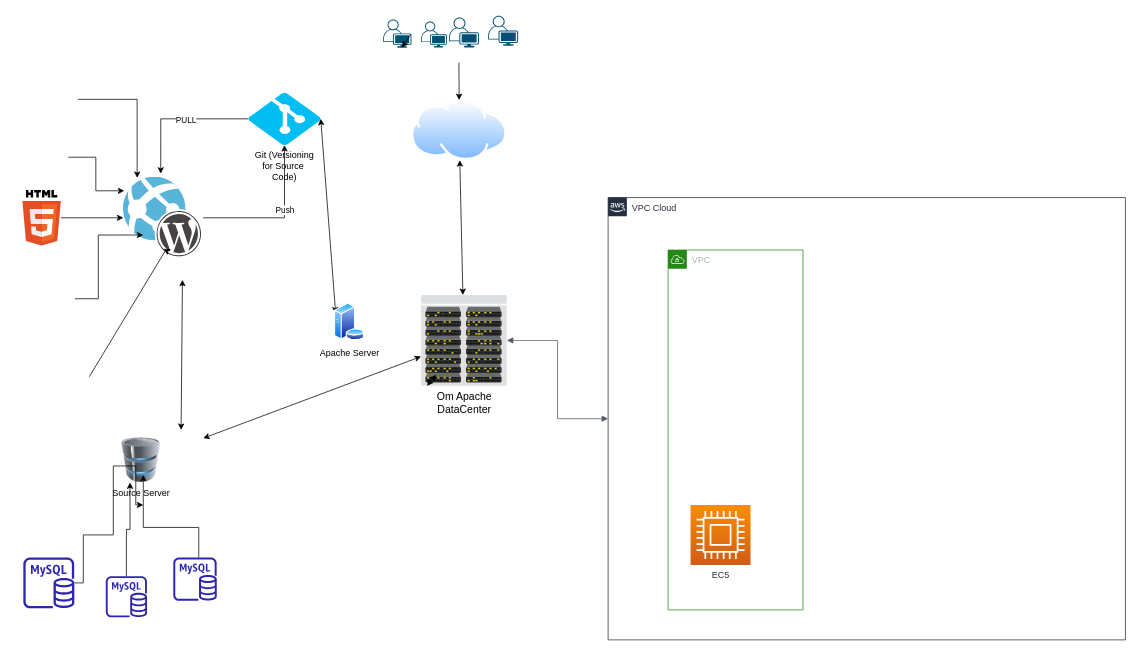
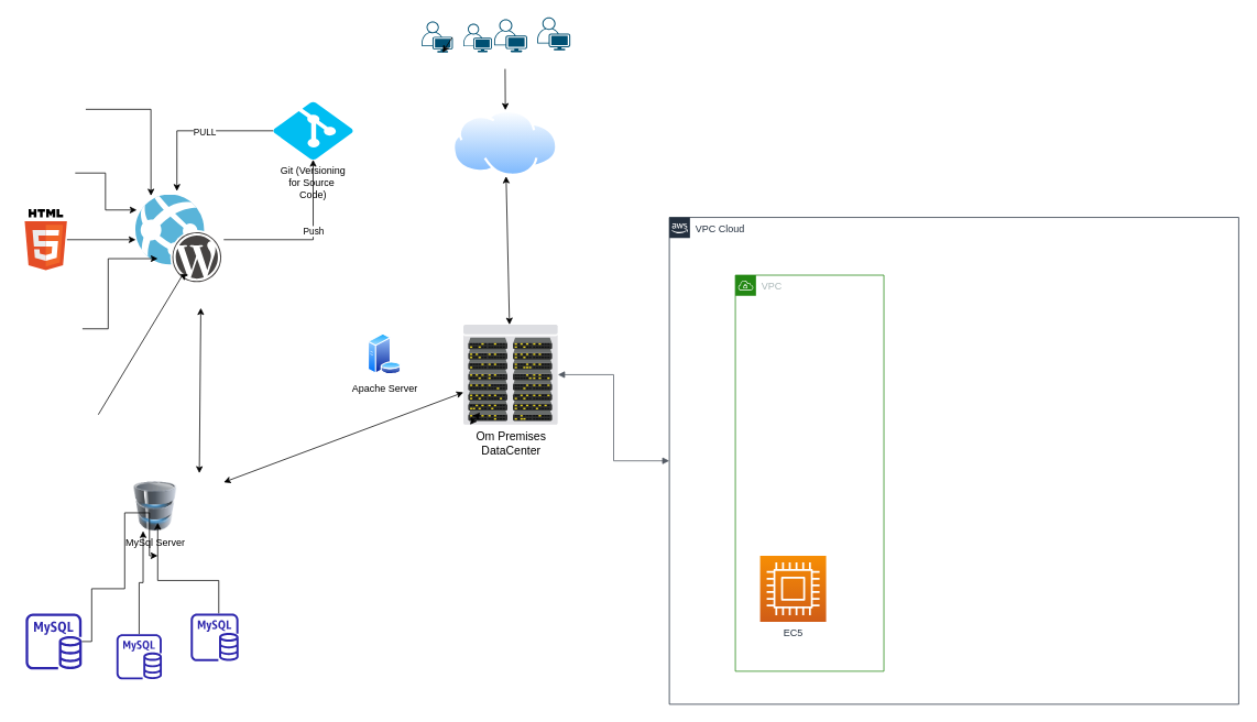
  <mxCell id="0" />
  <mxCell id="1" parent="0" />
- <mxCell id="2" value="Source Server&lt;br&gt;" style="image;html=1;image=img/lib/clip_art/computers/Database_128x128.png" vertex="1" parent="1"><mxGeometry x="157.3" y="583" width="60" height="60" as="geometry" /></mxCell>
+ <mxCell id="2" value="MySql Server&lt;br&gt;" style="image;html=1;image=img/lib/clip_art/computers/Database_128x128.png" vertex="1" parent="1"><mxGeometry x="157.3" y="583" width="60" height="60" as="geometry" /></mxCell>
  <mxCell id="3" style="edgeStyle=orthogonalEdgeStyle;rounded=0;orthogonalLoop=1;jettySize=auto;html=1;entryX=0.468;entryY=-0.041;entryDx=0;entryDy=0;entryPerimeter=0;" edge="1" parent="1" source="27" target="7"><mxGeometry relative="1" as="geometry"><mxPoint x="474.33" y="73" as="sourcePoint" /><mxPoint x="310.075" y="278.241" as="targetPoint" /></mxGeometry></mxCell>
  <mxCell id="4" value="PULL" style="edgeLabel;html=1;align=center;verticalAlign=middle;resizable=0;points=[];" vertex="1" connectable="0" parent="3"><mxGeometry x="-0.119" y="1" relative="1" as="geometry"><mxPoint as="offset" /></mxGeometry></mxCell>
  <mxCell id="5" style="edgeStyle=orthogonalEdgeStyle;rounded=0;orthogonalLoop=1;jettySize=auto;html=1;entryX=0.5;entryY=1;entryDx=0;entryDy=0;entryPerimeter=0;" edge="1" parent="1" source="7" target="27"><mxGeometry relative="1" as="geometry" /></mxCell>
  <mxCell id="6" value="Push" style="edgeLabel;html=1;align=center;verticalAlign=middle;resizable=0;points=[];" vertex="1" connectable="0" parent="5"><mxGeometry x="0.537" y="-4" relative="1" as="geometry"><mxPoint x="-4" y="39" as="offset" /></mxGeometry></mxCell>
  <mxCell id="7" value="" style="image;sketch=0;aspect=fixed;html=1;points=[];align=center;fontSize=12;image=img/lib/mscae/WebAppWordPress.svg;imageBorder=none;" vertex="1" parent="1"><mxGeometry x="163.4" y="235.61" width="106.6" height="108.78" as="geometry" /></mxCell>
  <mxCell id="8" style="edgeStyle=orthogonalEdgeStyle;rounded=0;orthogonalLoop=1;jettySize=auto;html=1;entryX=0.012;entryY=0.169;entryDx=0;entryDy=0;entryPerimeter=0;" edge="1" parent="1" source="9" target="7"><mxGeometry relative="1" as="geometry" /></mxCell>
  <mxCell id="9" value="" style="shape=image;html=1;verticalAlign=top;verticalLabelPosition=bottom;labelBackgroundColor=#ffffff;imageAspect=0;aspect=fixed;image=https://cdn2.iconfinder.com/data/icons/boxicons-solid-vol-2/24/bxs-file-css-128.png" vertex="1" parent="1"><mxGeometry x="20" y="174.22" width="70" height="70" as="geometry" /></mxCell>
  <mxCell id="10" style="edgeStyle=orthogonalEdgeStyle;rounded=0;orthogonalLoop=1;jettySize=auto;html=1;" edge="1" parent="1" source="11" target="7"><mxGeometry relative="1" as="geometry" /></mxCell>
  <mxCell id="11" value="" style="dashed=0;outlineConnect=0;html=1;align=center;labelPosition=center;verticalLabelPosition=bottom;verticalAlign=top;shape=mxgraph.weblogos.html5" vertex="1" parent="1"><mxGeometry x="28.8" y="253" width="51.2" height="74" as="geometry" /></mxCell>
  <mxCell id="12" style="edgeStyle=none;rounded=0;orthogonalLoop=1;jettySize=auto;html=1;exitX=1;exitY=0.5;exitDx=0;exitDy=0;" edge="1" parent="1" source="13" target="25"><mxGeometry relative="1" as="geometry"><Array as="points"><mxPoint x="220" y="333" /></Array></mxGeometry></mxCell>
  <mxCell id="13" value="" style="shape=image;html=1;verticalAlign=top;verticalLabelPosition=bottom;labelBackgroundColor=#ffffff;imageAspect=0;aspect=fixed;image=https://cdn4.iconfinder.com/data/icons/Mobile-Icons/128/03_photos.png" vertex="1" parent="1"><mxGeometry x="20" y="453" width="98" height="98" as="geometry" /></mxCell>
  <mxCell id="14" style="edgeStyle=orthogonalEdgeStyle;rounded=0;orthogonalLoop=1;jettySize=auto;html=1;entryX=0.25;entryY=0.711;entryDx=0;entryDy=0;entryPerimeter=0;" edge="1" parent="1" source="15" target="7"><mxGeometry relative="1" as="geometry"><Array as="points"><mxPoint x="130" y="398" /><mxPoint x="130" y="313" /></Array></mxGeometry></mxCell>
  <mxCell id="15" value="" style="shape=image;html=1;verticalAlign=top;verticalLabelPosition=bottom;labelBackgroundColor=#ffffff;imageAspect=0;aspect=fixed;image=https://cdn4.iconfinder.com/data/icons/file-extension-names-vol-5-1/512/23-128.png" vertex="1" parent="1"><mxGeometry x="28.8" y="363" width="70" height="70" as="geometry" /></mxCell>
  <mxCell id="16" style="edgeStyle=orthogonalEdgeStyle;rounded=0;orthogonalLoop=1;jettySize=auto;html=1;entryX=0.173;entryY=0.011;entryDx=0;entryDy=0;entryPerimeter=0;" edge="1" parent="1" source="17" target="7"><mxGeometry relative="1" as="geometry" /></mxCell>
  <mxCell id="17" value="" style="shape=image;html=1;verticalAlign=top;verticalLabelPosition=bottom;labelBackgroundColor=#ffffff;imageAspect=0;aspect=fixed;image=https://cdn1.iconfinder.com/data/icons/unicons-line-vol-4/24/java-script-128.png" vertex="1" parent="1"><mxGeometry x="24.8" y="93" width="78" height="78" as="geometry" /></mxCell>
  <mxCell id="18" style="edgeStyle=orthogonalEdgeStyle;rounded=0;orthogonalLoop=1;jettySize=auto;html=1;entryX=0;entryY=1;entryDx=0;entryDy=0;" edge="1" parent="1" source="19" target="26"><mxGeometry relative="1" as="geometry"><mxPoint x="150" y="648" as="targetPoint" /><Array as="points"><mxPoint x="110" y="777" /><mxPoint x="110" y="713" /><mxPoint x="150" y="713" /><mxPoint x="150" y="621" /><mxPoint x="180" y="621" /></Array></mxGeometry></mxCell>
  <mxCell id="19" value="" style="sketch=0;outlineConnect=0;fontColor=#232F3E;gradientColor=none;fillColor=#2E27AD;strokeColor=none;dashed=0;verticalLabelPosition=bottom;verticalAlign=top;align=center;html=1;fontSize=12;fontStyle=0;aspect=fixed;pointerEvents=1;shape=mxgraph.aws4.rds_mysql_instance;" vertex="1" parent="1"><mxGeometry x="30" y="743" width="68" height="68" as="geometry" /></mxCell>
  <mxCell id="20" style="edgeStyle=orthogonalEdgeStyle;rounded=0;orthogonalLoop=1;jettySize=auto;html=1;" edge="1" parent="1" source="21"><mxGeometry relative="1" as="geometry"><mxPoint x="190" y="633" as="targetPoint" /><Array as="points"><mxPoint x="264" y="703" /><mxPoint x="190" y="703" /></Array></mxGeometry></mxCell>
  <mxCell id="21" value="" style="sketch=0;outlineConnect=0;fontColor=#232F3E;gradientColor=none;fillColor=#2E27AD;strokeColor=none;dashed=0;verticalLabelPosition=bottom;verticalAlign=top;align=center;html=1;fontSize=12;fontStyle=0;aspect=fixed;pointerEvents=1;shape=mxgraph.aws4.rds_mysql_instance;" vertex="1" parent="1"><mxGeometry x="230" y="743" width="58" height="58" as="geometry" /></mxCell>
  <mxCell id="22" style="edgeStyle=orthogonalEdgeStyle;rounded=0;orthogonalLoop=1;jettySize=auto;html=1;entryX=0.25;entryY=1;entryDx=0;entryDy=0;" edge="1" parent="1" source="24" target="2"><mxGeometry relative="1" as="geometry"><mxPoint x="160" y="793" as="sourcePoint" /><mxPoint x="180" y="663" as="targetPoint" /><Array as="points" /></mxGeometry></mxCell>
- <mxCell id="23" value="&lt;font style=&quot;font-size: 14px;&quot;&gt;Om Apache &lt;br&gt;DataCenter&lt;/font&gt;" style="verticalLabelPosition=bottom;sketch=0;aspect=fixed;html=1;verticalAlign=top;strokeColor=none;align=center;outlineConnect=0;shape=mxgraph.citrix.datacenter;" vertex="1" parent="1"><mxGeometry x="560.5" y="393" width="114.44" height="121.18" as="geometry" /></mxCell>
+ <mxCell id="23" value="&lt;font style=&quot;font-size: 14px;&quot;&gt;Om Premises &lt;br&gt;DataCenter&lt;/font&gt;" style="verticalLabelPosition=bottom;sketch=0;aspect=fixed;html=1;verticalAlign=top;strokeColor=none;align=center;outlineConnect=0;shape=mxgraph.citrix.datacenter;" vertex="1" parent="1"><mxGeometry x="560.5" y="393" width="114.44" height="121.18" as="geometry" /></mxCell>
  <mxCell id="24" value="" style="sketch=0;outlineConnect=0;fontColor=#232F3E;gradientColor=none;fillColor=#2E27AD;strokeColor=none;dashed=0;verticalLabelPosition=bottom;verticalAlign=top;align=center;html=1;fontSize=12;fontStyle=0;aspect=fixed;pointerEvents=1;shape=mxgraph.aws4.rds_mysql_instance;" vertex="1" parent="1"><mxGeometry x="140" y="768" width="55" height="55" as="geometry" /></mxCell>
  <mxCell id="25" value="" style="shape=image;html=1;verticalAlign=top;verticalLabelPosition=bottom;labelBackgroundColor=#ffffff;imageAspect=0;aspect=fixed;image=https://cdn1.iconfinder.com/data/icons/Vista-Inspirate_1.0/128x128/apps/debian.png" vertex="1" parent="1"><mxGeometry x="217.3" y="322.4" width="50.3" height="50.3" as="geometry" /></mxCell>
  <mxCell id="26" value="" style="shape=image;html=1;verticalAlign=top;verticalLabelPosition=bottom;labelBackgroundColor=#ffffff;imageAspect=0;aspect=fixed;image=https://cdn1.iconfinder.com/data/icons/Vista-Inspirate_1.0/128x128/apps/debian.png" vertex="1" parent="1"><mxGeometry x="190" y="573" width="100" height="100" as="geometry" /></mxCell>
  <mxCell id="27" value="Git (Versioning&lt;br&gt;for Source&amp;nbsp;&lt;br&gt;Code)&lt;br&gt;" style="verticalLabelPosition=bottom;html=1;verticalAlign=top;align=center;strokeColor=none;fillColor=#00BEF2;shape=mxgraph.azure.git_repository;" vertex="1" parent="1"><mxGeometry x="330" y="123" width="96.7" height="70" as="geometry" /></mxCell>
  <mxCell id="28" value="" style="endArrow=classic;startArrow=classic;html=1;rounded=0;" edge="1" parent="1" source="26" target="25"><mxGeometry width="50" height="50" relative="1" as="geometry"><mxPoint x="220" y="503" as="sourcePoint" /><mxPoint x="270" y="453" as="targetPoint" /></mxGeometry></mxCell>
  <mxCell id="29" style="edgeStyle=none;rounded=0;orthogonalLoop=1;jettySize=auto;html=1;" edge="1" parent="1" target="33"><mxGeometry relative="1" as="geometry"><mxPoint x="611" y="83" as="sourcePoint" /></mxGeometry></mxCell>
  <mxCell id="30" value="" style="points=[[0.35,0,0],[0.98,0.51,0],[1,0.71,0],[0.67,1,0],[0,0.795,0],[0,0.65,0]];verticalLabelPosition=bottom;sketch=0;html=1;verticalAlign=top;aspect=fixed;align=center;pointerEvents=1;shape=mxgraph.cisco19.user;fillColor=#005073;strokeColor=none;" vertex="1" parent="1"><mxGeometry x="510" y="25.5" width="37.66" height="37.66" as="geometry" /></mxCell>
  <mxCell id="31" value="" style="points=[[0.35,0,0],[0.98,0.51,0],[1,0.71,0],[0.67,1,0],[0,0.795,0],[0,0.65,0]];verticalLabelPosition=bottom;sketch=0;html=1;verticalAlign=top;aspect=fixed;align=center;pointerEvents=1;shape=mxgraph.cisco19.user;fillColor=#005073;strokeColor=none;" vertex="1" parent="1"><mxGeometry x="650" y="20.5" width="40" height="40" as="geometry" /></mxCell>
  <mxCell id="32" value="" style="endArrow=classic;startArrow=classic;html=1;rounded=0;" edge="1" parent="1" source="23" target="33"><mxGeometry width="50" height="50" relative="1" as="geometry"><mxPoint x="606" y="403" as="sourcePoint" /><mxPoint x="604.44" y="244.22" as="targetPoint" /></mxGeometry></mxCell>
  <mxCell id="33" value="" style="image;aspect=fixed;perimeter=ellipsePerimeter;html=1;align=center;shadow=0;dashed=0;spacingTop=3;image=img/lib/active_directory/internet_cloud.svg;" vertex="1" parent="1"><mxGeometry x="547.66" y="133" width="127.28" height="80.19" as="geometry" /></mxCell>
  <mxCell id="34" value="" style="shape=image;html=1;verticalAlign=top;verticalLabelPosition=bottom;labelBackgroundColor=#ffffff;imageAspect=0;aspect=fixed;image=https://cdn1.iconfinder.com/data/icons/Vista-Inspirate_1.0/128x128/apps/debian.png" vertex="1" parent="1"><mxGeometry x="520.5" y="474.18" width="40" height="40" as="geometry" /></mxCell>
- <mxCell id="35" value="" style="endArrow=classic;startArrow=classic;html=1;rounded=0;exitX=0;exitY=0.25;exitDx=0;exitDy=0;entryX=1;entryY=0.5;entryDx=0;entryDy=0;entryPerimeter=0;" edge="1" parent="1" source="37" target="27"><mxGeometry width="50" height="50" relative="1" as="geometry"><mxPoint x="215" y="377" as="sourcePoint" /><mxPoint x="460" y="93" as="targetPoint" /></mxGeometry></mxCell>
  <mxCell id="36" value="" style="endArrow=classic;startArrow=classic;html=1;rounded=0;entryX=1;entryY=0.5;entryDx=0;entryDy=0;entryPerimeter=0;" edge="1" parent="1" source="23"><mxGeometry width="50" height="50" relative="1" as="geometry"><mxPoint x="509.7" y="433.899" as="sourcePoint" /><mxPoint x="270" y="584" as="targetPoint" /></mxGeometry></mxCell>
  <mxCell id="37" value="Apache Server" style="image;aspect=fixed;perimeter=ellipsePerimeter;html=1;align=center;shadow=0;dashed=0;spacingTop=3;image=img/lib/active_directory/database_server.svg;" vertex="1" parent="1"><mxGeometry x="444.5" y="403.58" width="41" height="50" as="geometry" /></mxCell>
  <mxCell id="38" value="" style="endArrow=classic;startArrow=classic;html=1;rounded=0;entryX=1;entryY=0.5;entryDx=0;entryDy=0;entryPerimeter=0;" edge="1" parent="1" source="23"><mxGeometry width="50" height="50" relative="1" as="geometry"><mxPoint x="560.5" y="490.18" as="sourcePoint" /><mxPoint x="580.5" y="499.33" as="targetPoint" /></mxGeometry></mxCell>
  <mxCell id="39" value="VPC Cloud" style="points=[[0,0],[0.25,0],[0.5,0],[0.75,0],[1,0],[1,0.25],[1,0.5],[1,0.75],[1,1],[0.75,1],[0.5,1],[0.25,1],[0,1],[0,0.75],[0,0.5],[0,0.25]];outlineConnect=0;gradientColor=none;html=1;whiteSpace=wrap;fontSize=12;fontStyle=0;container=1;pointerEvents=0;collapsible=0;recursiveResize=0;shape=mxgraph.aws4.group;grIcon=mxgraph.aws4.group_aws_cloud_alt;strokeColor=#232F3E;fillColor=none;verticalAlign=top;align=left;spacingLeft=30;fontColor=#232F3E;dashed=0;" vertex="1" parent="1"><mxGeometry x="810" y="263" width="690" height="590" as="geometry" /></mxCell>
  <mxCell id="40" value="VPC" style="points=[[0,0],[0.25,0],[0.5,0],[0.75,0],[1,0],[1,0.25],[1,0.5],[1,0.75],[1,1],[0.75,1],[0.5,1],[0.25,1],[0,1],[0,0.75],[0,0.5],[0,0.25]];outlineConnect=0;gradientColor=none;html=1;whiteSpace=wrap;fontSize=12;fontStyle=0;container=1;pointerEvents=0;collapsible=0;recursiveResize=0;shape=mxgraph.aws4.group;grIcon=mxgraph.aws4.group_vpc;strokeColor=#248814;fillColor=none;verticalAlign=top;align=left;spacingLeft=30;fontColor=#AAB7B8;dashed=0;" vertex="1" parent="39"><mxGeometry x="80" y="70" width="180" height="480" as="geometry" /></mxCell>
  <mxCell id="41" value="EC5&lt;br&gt;" style="sketch=0;points=[[0,0,0],[0.25,0,0],[0.5,0,0],[0.75,0,0],[1,0,0],[0,1,0],[0.25,1,0],[0.5,1,0],[0.75,1,0],[1,1,0],[0,0.25,0],[0,0.5,0],[0,0.75,0],[1,0.25,0],[1,0.5,0],[1,0.75,0]];outlineConnect=0;fontColor=#232F3E;gradientColor=#F78E04;gradientDirection=north;fillColor=#D05C17;strokeColor=#ffffff;dashed=0;verticalLabelPosition=bottom;verticalAlign=top;align=center;html=1;fontSize=12;fontStyle=0;aspect=fixed;shape=mxgraph.aws4.resourceIcon;resIcon=mxgraph.aws4.compute;" vertex="1" parent="40"><mxGeometry x="30" y="340" width="80" height="80" as="geometry" /></mxCell>
  <mxCell id="42" value="" style="edgeStyle=orthogonalEdgeStyle;html=1;endArrow=block;elbow=vertical;startArrow=block;startFill=1;endFill=1;strokeColor=#545B64;rounded=0;" edge="1" parent="1" source="23" target="39"><mxGeometry width="100" relative="1" as="geometry"><mxPoint x="680" y="233" as="sourcePoint" /><mxPoint x="740" y="371.7" as="targetPoint" /></mxGeometry></mxCell>
  <mxCell id="43" style="edgeStyle=none;rounded=0;orthogonalLoop=1;jettySize=auto;html=1;exitX=0.98;exitY=0.51;exitDx=0;exitDy=0;exitPerimeter=0;entryX=0.67;entryY=1;entryDx=0;entryDy=0;entryPerimeter=0;" edge="1" parent="1" source="30" target="30"><mxGeometry relative="1" as="geometry" /></mxCell>
  <mxCell id="44" value="" style="points=[[0.35,0,0],[0.98,0.51,0],[1,0.71,0],[0.67,1,0],[0,0.795,0],[0,0.65,0]];verticalLabelPosition=bottom;sketch=0;html=1;verticalAlign=top;aspect=fixed;align=center;pointerEvents=1;shape=mxgraph.cisco19.user;fillColor=#005073;strokeColor=none;" vertex="1" parent="1"><mxGeometry x="597.72" y="22.75" width="40" height="40" as="geometry" /></mxCell>
  <mxCell id="45" value="" style="points=[[0.35,0,0],[0.98,0.51,0],[1,0.71,0],[0.67,1,0],[0,0.795,0],[0,0.65,0]];verticalLabelPosition=bottom;sketch=0;html=1;verticalAlign=top;aspect=fixed;align=center;pointerEvents=1;shape=mxgraph.cisco19.user;fillColor=#005073;strokeColor=none;" vertex="1" parent="1"><mxGeometry x="560.5" y="28.25" width="34.5" height="34.5" as="geometry" /></mxCell>
